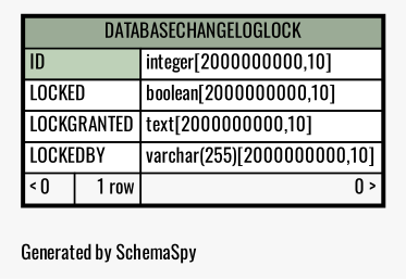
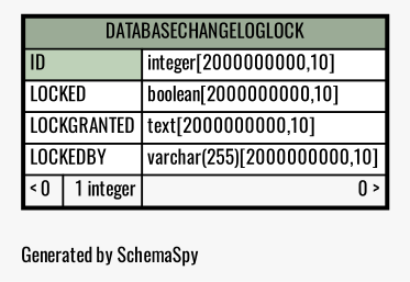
  digraph {
    bgcolor="#f7f7f7"
    fontname=Oswald
    fontsize=11
    label="\nGenerated by SchemaSpy"
    labeljust=l
    nodesep=0.18
    rankdir=RL
    ranksep=0.46
-   n1 [fontname=Oswald fontsize=11 label=<     <TABLE BORDER="2" CELLBORDER="1" CELLSPACING="0" BGCOLOR="#ffffff">       <TR><TD COLSPAN="3" BGCOLOR="#9bab96" ALIGN="CENTER">DATABASECHANGELOGLOCK</TD></TR>       <TR><TD PORT="ID" COLSPAN="2" BGCOLOR="#bed1b8" ALIGN="LEFT">ID</TD><TD PORT="ID.type" ALIGN="LEFT">integer[2000000000,10]</TD></TR>       <TR><TD PORT="LOCKED" COLSPAN="2" ALIGN="LEFT">LOCKED</TD><TD PORT="LOCKED.type" ALIGN="LEFT">boolean[2000000000,10]</TD></TR>       <TR><TD PORT="LOCKGRANTED" COLSPAN="2" ALIGN="LEFT">LOCKGRANTED</TD><TD PORT="LOCKGRANTED.type" ALIGN="LEFT">text[2000000000,10]</TD></TR>       <TR><TD PORT="LOCKEDBY" COLSPAN="2" ALIGN="LEFT">LOCKEDBY</TD><TD PORT="LOCKEDBY.type" ALIGN="LEFT">varchar(255)[2000000000,10]</TD></TR>       <TR><TD ALIGN="LEFT" BGCOLOR="#f7f7f7">&lt; 0</TD><TD ALIGN="RIGHT" BGCOLOR="#f7f7f7">1 row</TD><TD ALIGN="RIGHT" BGCOLOR="#f7f7f7">0 &gt;</TD></TR>     </TABLE>> shape=plaintext]
+   n1 [fontname=Oswald fontsize=11 label=<     <TABLE BORDER="2" CELLBORDER="1" CELLSPACING="0" BGCOLOR="#ffffff">       <TR><TD COLSPAN="3" BGCOLOR="#9bab96" ALIGN="CENTER">DATABASECHANGELOGLOCK</TD></TR>       <TR><TD PORT="ID" COLSPAN="2" BGCOLOR="#bed1b8" ALIGN="LEFT">ID</TD><TD PORT="ID.type" ALIGN="LEFT">integer[2000000000,10]</TD></TR>       <TR><TD PORT="LOCKED" COLSPAN="2" ALIGN="LEFT">LOCKED</TD><TD PORT="LOCKED.type" ALIGN="LEFT">boolean[2000000000,10]</TD></TR>       <TR><TD PORT="LOCKGRANTED" COLSPAN="2" ALIGN="LEFT">LOCKGRANTED</TD><TD PORT="LOCKGRANTED.type" ALIGN="LEFT">text[2000000000,10]</TD></TR>       <TR><TD PORT="LOCKEDBY" COLSPAN="2" ALIGN="LEFT">LOCKEDBY</TD><TD PORT="LOCKEDBY.type" ALIGN="LEFT">varchar(255)[2000000000,10]</TD></TR>       <TR><TD ALIGN="LEFT" BGCOLOR="#f7f7f7">&lt; 0</TD><TD ALIGN="RIGHT" BGCOLOR="#f7f7f7">1 integer</TD><TD ALIGN="RIGHT" BGCOLOR="#f7f7f7">0 &gt;</TD></TR>     </TABLE>> shape=plaintext]
  }
